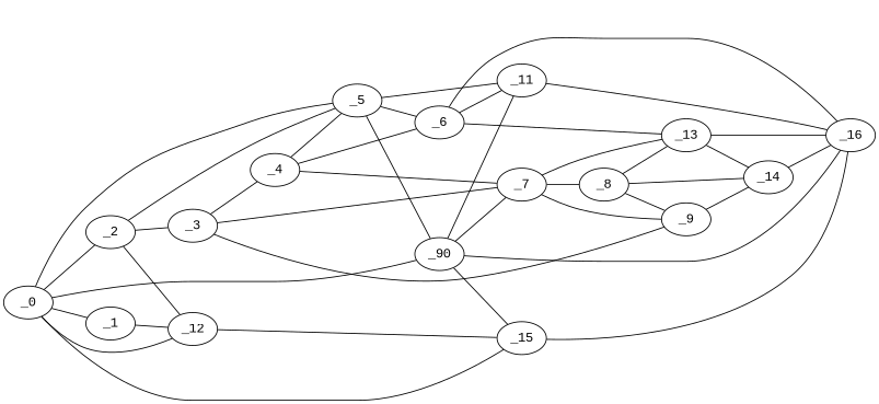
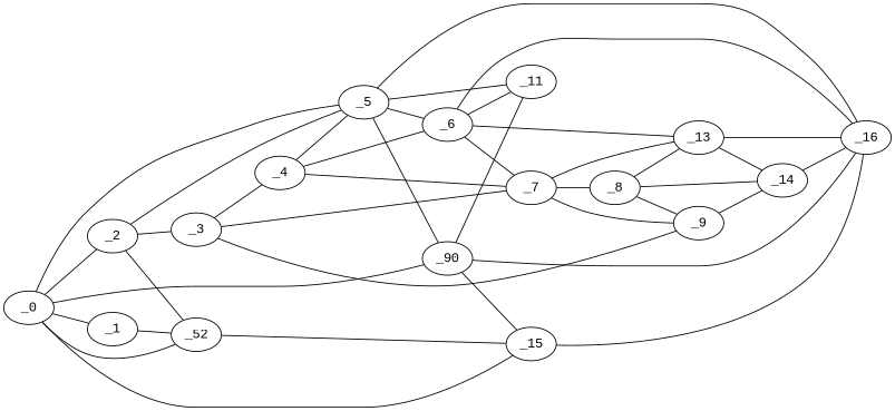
  graph {
    fontname="Liberation Mono"
    rankdir=LR
    node [fontname="Liberation Mono" x=88]
    edge [fontname="Liberation Mono" valence=2]
    _0 [x=43 y=36]
    _1 [x=44 y=4]
    _2 [x=45 y=103]
    _5 [x=55 y=80]
    n5 [label=_90 x=80 y=57]
-   _12 [x=84 y=16]
+   _12 [x=84 y=16 label=_52]
    _15 [y=48]
    _3 [x=51 y=114]
    _6 [x=67 y=85]
    _11 [x=81 y=71]
    _16 [y=73]
    _4 [x=54 y=106]
    _7 [x=68 y=113]
    _9 [x=75 y=124]
    _13 [x=87 y=115]
    _8 [x=75 y=120]
    _14 [x=87 y=123]
    _0 -- _1 [valence=1]
    _0 -- _2 [valence=1]
    _0 -- _5
    _0 -- n5
    _0 -- _12
    _0 -- _15
    _1 -- _12 [valence=1]
    _2 -- _5
    _2 -- _12
    _2 -- _3 [valence=1]
    _5 -- n5
    _5 -- _6 [valence=1]
    _5 -- _11
    n5 -- _15 [valence=1]
    n5 -- _11
    n5 -- _16
    _12 -- _15 [valence=1]
    _15 -- _16 [valence=1]
    _3 -- _4
    _3 -- _7
    _3 -- _9 [valence=1]
    _6 -- _11
    _6 -- _16
-   n5 -- _7 [valence=1]
+   _6 -- _7 [valence=1]
    _6 -- _13
-   _11 -- _16
+   _5 -- _16
    _4 -- _5 [valence=1]
    _4 -- _6
    _4 -- _7
    _7 -- _9
    _7 -- _13
    _7 -- _8 [valence=1]
    _9 -- _14 [valence=1]
    _13 -- _16
    _13 -- _14 [valence=1]
    _8 -- _9 [valence=1]
    _8 -- _13
    _8 -- _14
    _14 -- _16 [valence=1]
  }
